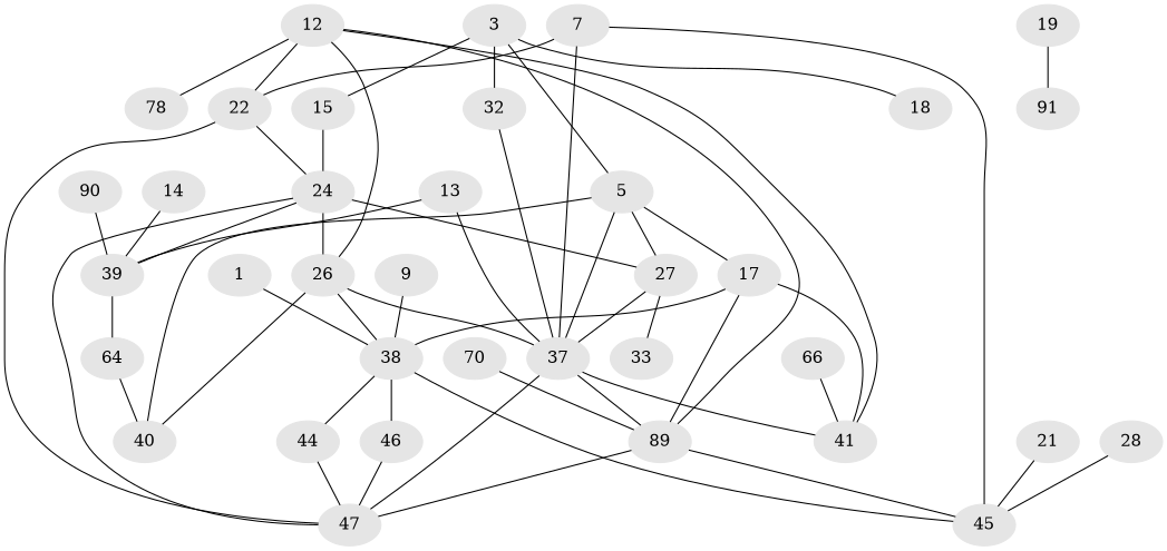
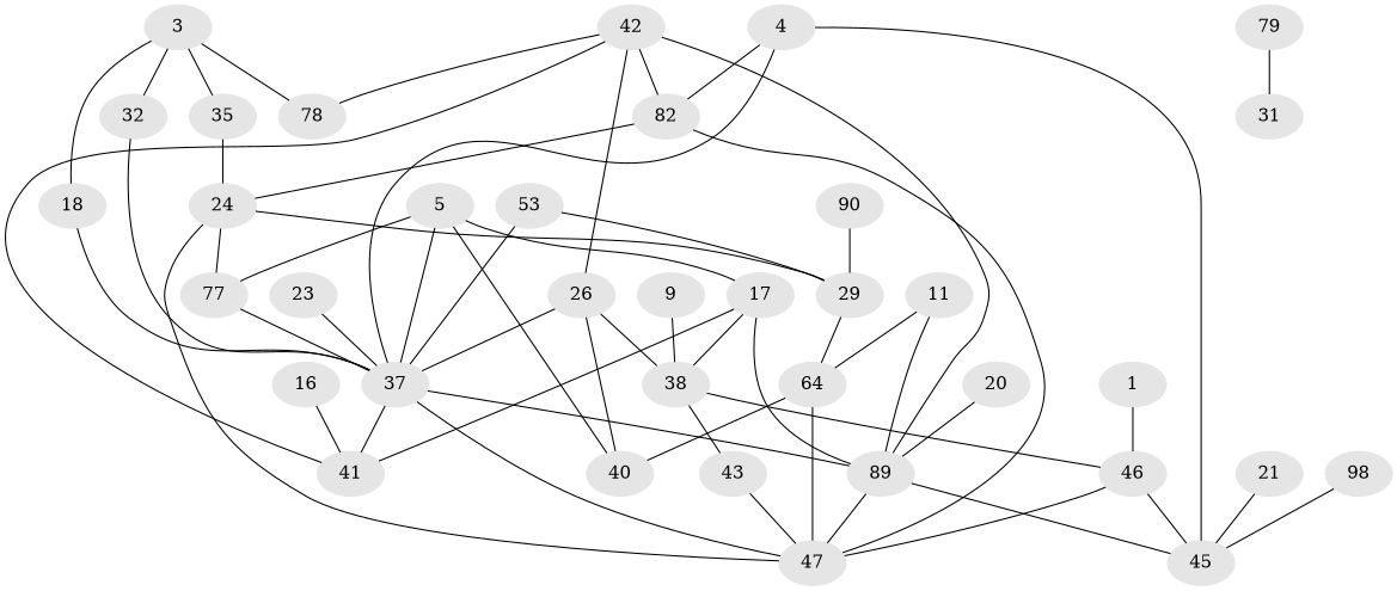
  graph {
    node [color=gray90 style=filled]
    edge [weight=1.0]
    1
    38
    45
-   44
+   44 [label=43]
    46
    3
-   15
+   15 [label=35]
    18
    32
    n10 [label=78]
    24
    37
    5
    17
-   27
+   27 [label=77]
    40
    n17 [label=89]
    41
-   33
    47
-   7
-   22
+   7 [label=4]
+   22 [label=82]
    9
    n24 [label=90]
-   29 [label=39]
+   29
    n26 [label=64]
-   12
+   11
+   12 [label=42]
    26
-   13
-   14
-   16 [label=66]
-   19
-   31 [label=91]
-   20 [label=70]
+   13 [label=53]
+   16
+   19 [label=79]
+   31
+   20
    21
-   28
-   1 -- 38
-   38 -- 45
+   23
+   28 [label=98]
+   1 -- 46
+   46 -- 45
    38 -- 44
    38 -- 46 [weight=2.0]
    44 -- 47
    46 -- 47
    3 -- 15
    3 -- 18
    3 -- 32
-   3 -- 5
+   3 -- n10
    15 -- 24 [weight=2.0]
+   18 -- 37
    32 -- 37
    24 -- 27
    24 -- 47
    24 -- 29
-   24 -- 26
    37 -- n17
    37 -- 41
    37 -- 47
    5 -- 37
    5 -- 17
    5 -- 27
    5 -- 40
    17 -- 38
    17 -- n17
    17 -- 41
    27 -- 37
-   27 -- 33
    n17 -- 45
    n17 -- 47
    7 -- 45
    7 -- 37
    7 -- 22
    22 -- 24
    22 -- 47
    9 -- 38
    n24 -- 29
    29 -- n26
    n26 -- 40 [weight=2.0]
+   n26 -- 47
+   11 -- n17
+   11 -- n26
    12 -- n10
    12 -- n17
    12 -- 41
    12 -- 22 [weight=2.0]
    12 -- 26
    26 -- 38
    26 -- 37
    26 -- 40
    13 -- 37
    13 -- 29
-   14 -- 29
    16 -- 41
    19 -- 31
    20 -- n17
    21 -- 45
+   23 -- 37
    28 -- 45
  }
